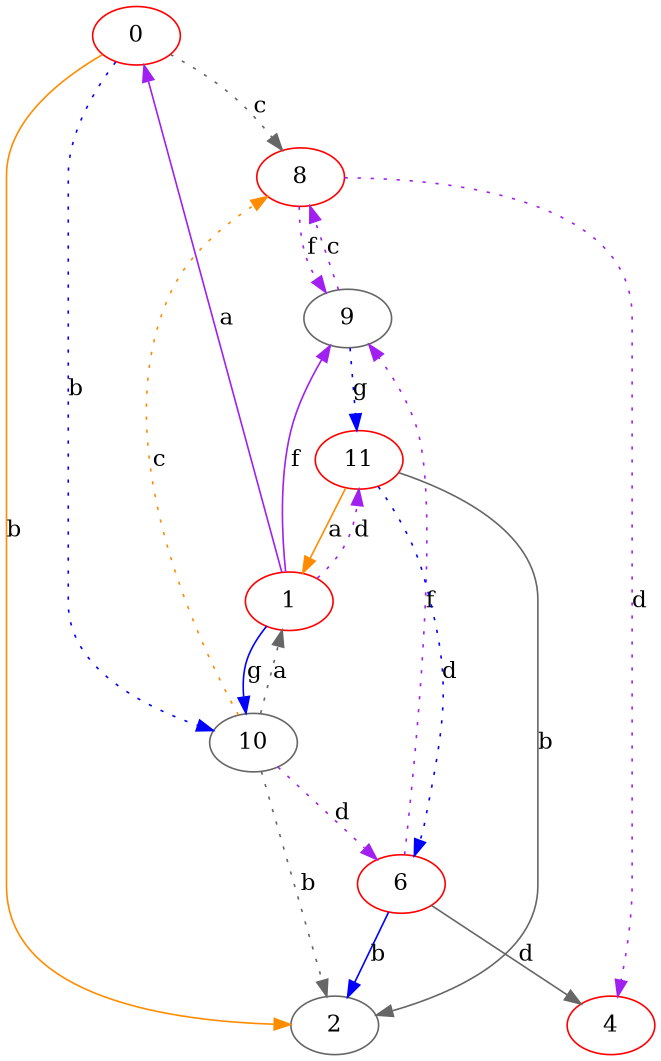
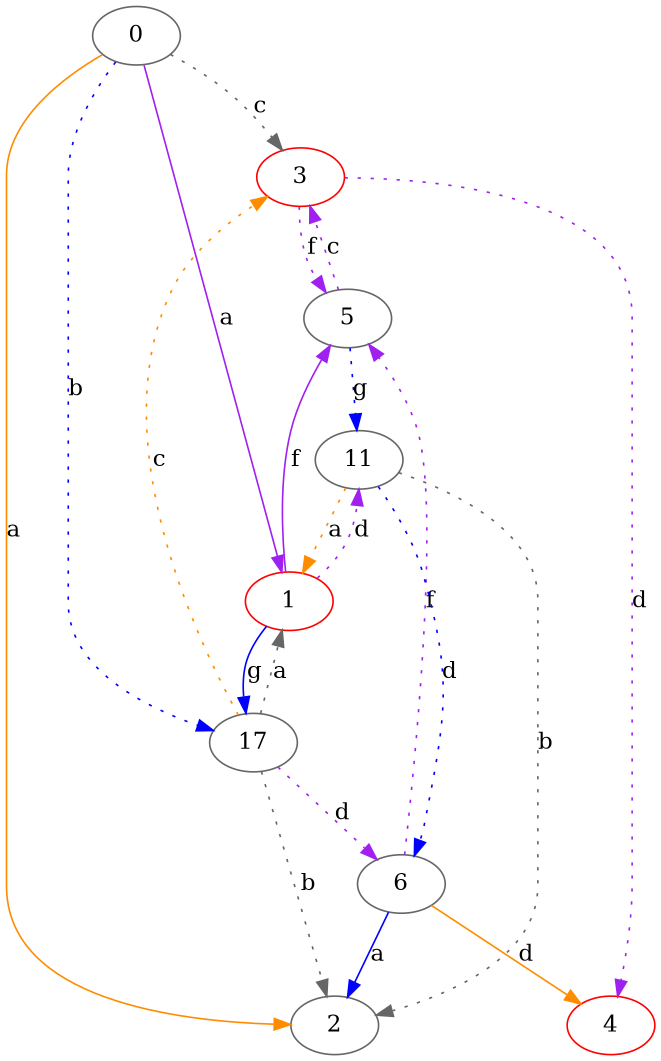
  strict digraph {
    node [color=gray40]
    edge [color=purple style=dotted]
-   0 [color=red]
+   0
    2
-   3 [color=red label=8]
-   10
-   9
+   3 [color=red]
+   10 [label=17]
+   9 [label=5]
    4 [color=red]
    1 [color=red]
-   6 [color=red]
-   11 [color=red]
-   0 -> 2 [color=darkorange label=b style=solid]
+   6
+   11
+   0 -> 2 [color=darkorange label=a style=solid]
    0 -> 3 [color=gray40 label=c]
    0 -> 10 [color=blue label=b]
    3 -> 9 [label=f]
    3 -> 4 [label=d]
    10 -> 2 [color=gray40 label=b]
    10 -> 3 [color=darkorange label=c]
    10 -> 1 [color=gray40 label=a]
    10 -> 6 [label=d]
    9 -> 3 [label=c]
    9 -> 11 [color=blue label=g]
-   1 -> 0 [label=a style=solid]
+   0 -> 1 [label=a style=solid]
    1 -> 10 [color=blue label=g style=solid]
    1 -> 9 [label=f style=solid]
    1 -> 11 [label=d]
-   6 -> 2 [color=blue label=b style=solid]
+   6 -> 2 [color=blue label=a style=solid]
    6 -> 9 [label=f]
-   6 -> 4 [color=gray40 label=d style=solid]
-   11 -> 2 [color=gray40 label=b style=solid]
-   11 -> 1 [color=darkorange label=a style=solid]
+   6 -> 4 [color=darkorange label=d style=solid]
+   11 -> 2 [color=gray40 label=b]
+   11 -> 1 [color=darkorange label=a]
    11 -> 6 [color=blue label=d]
  }
